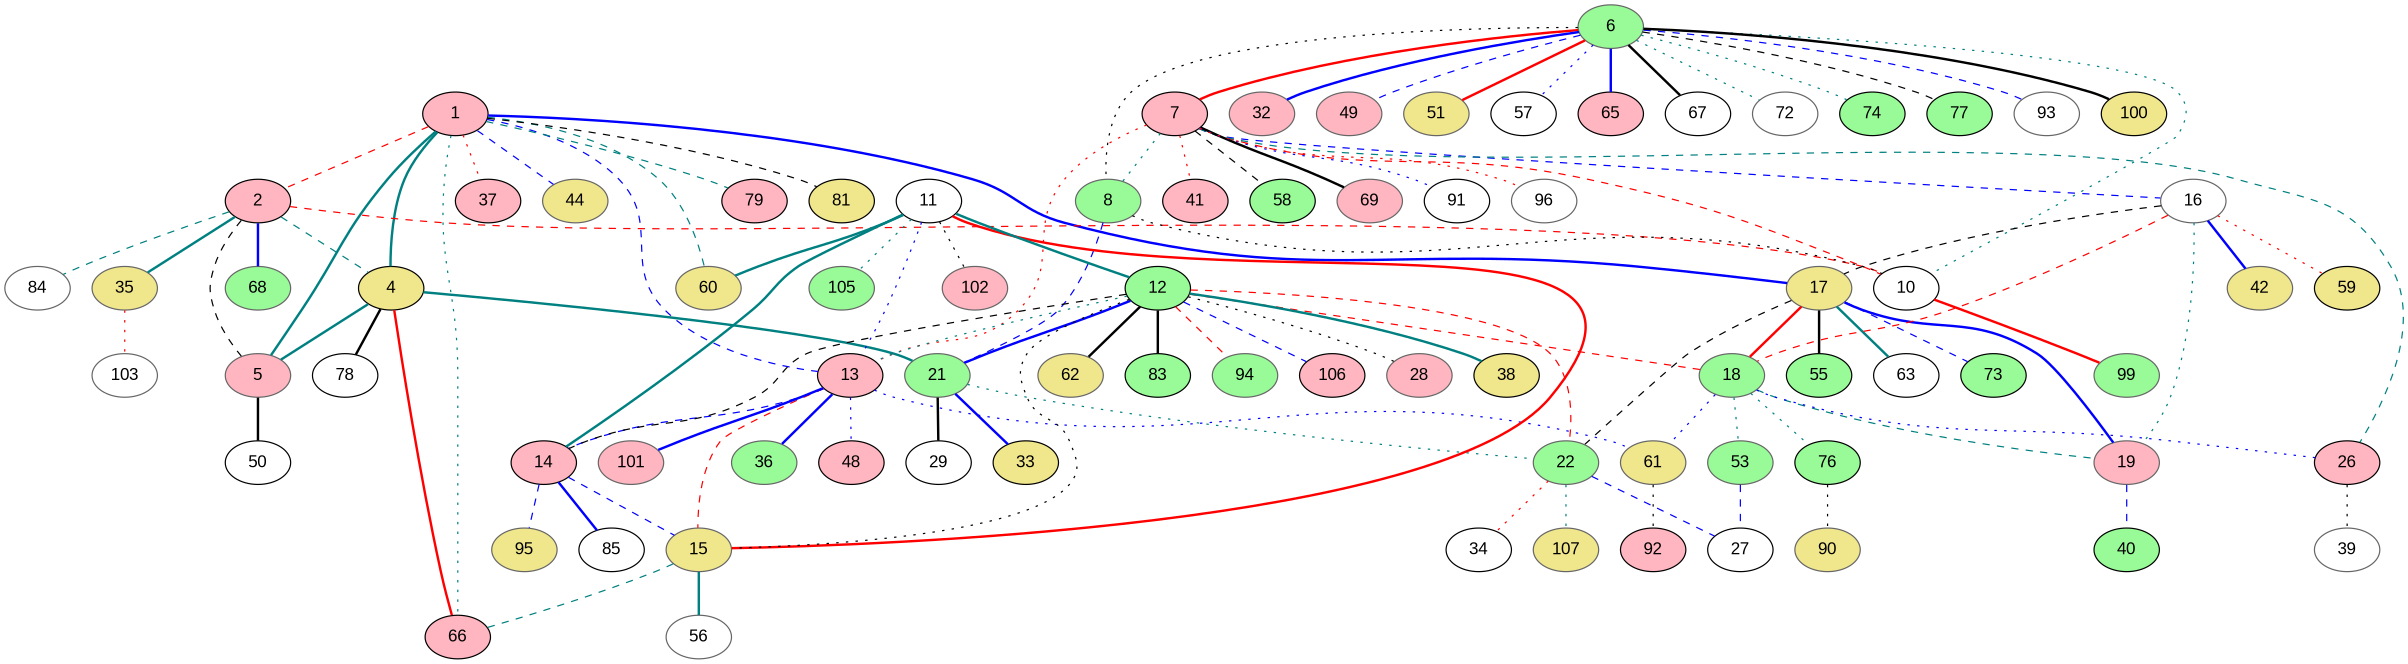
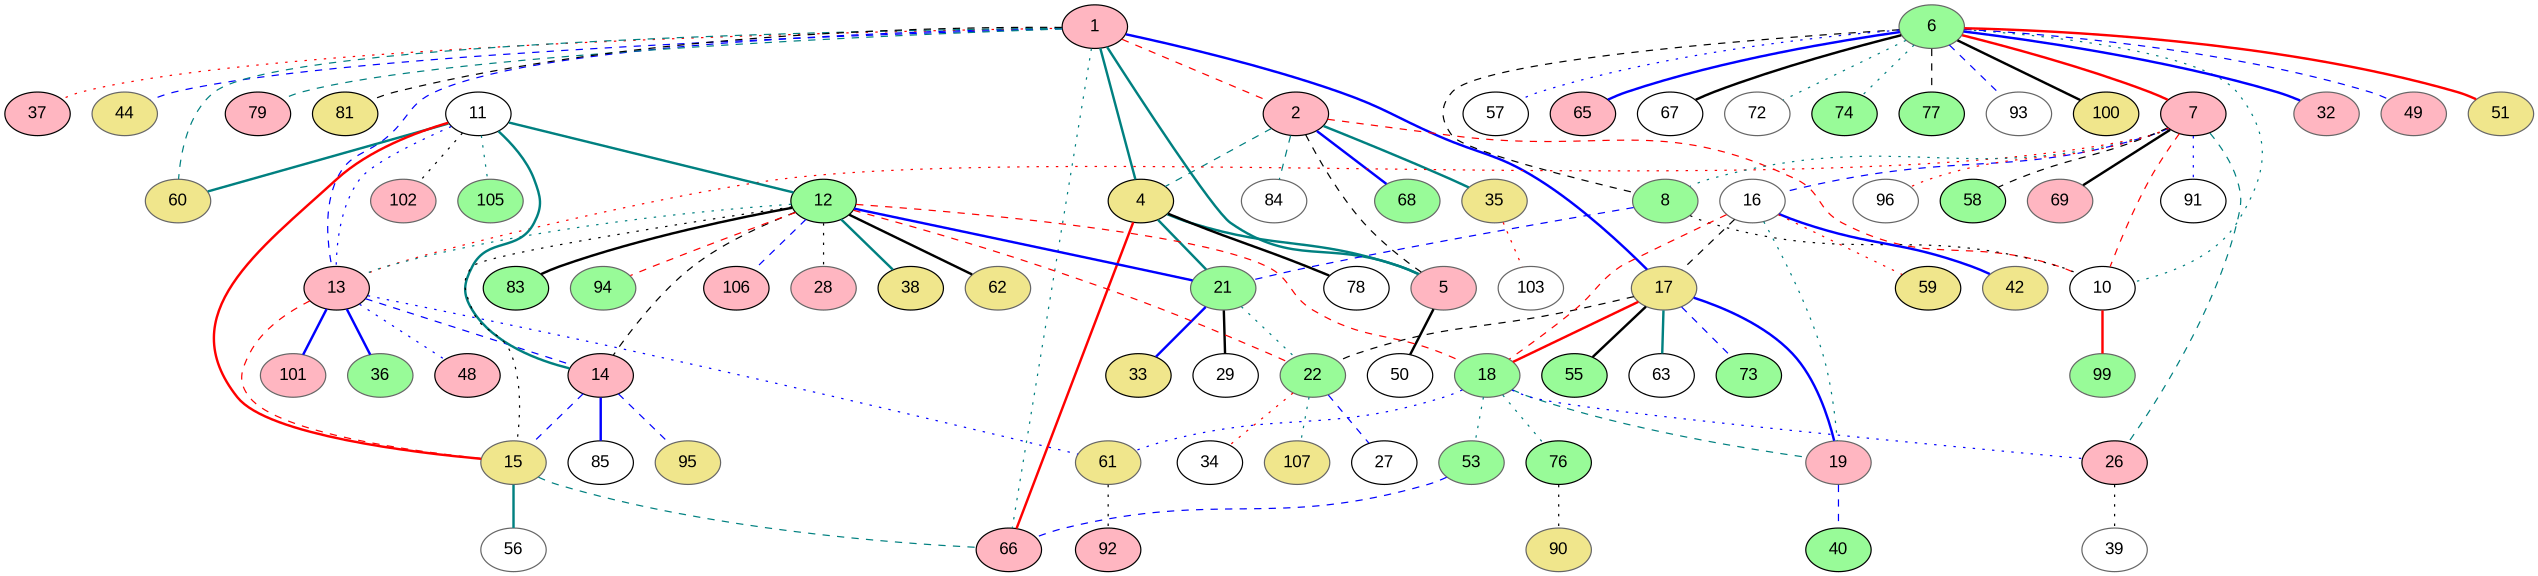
  graph {
    fontname="Liberation Sans"
    node [color=black fillcolor=lightpink fontname="Liberation Sans" style=filled]
    edge [color=blue fontname="Liberation Sans" style=bold]
    1 [super="+3"]
    2 [super="+43"]
    4 [fillcolor=khaki super="+97"]
    5 [color=gray40 super="+54"]
    13 [super="+46"]
    17 [color=gray40 fillcolor=khaki super="+64"]
    37
    44 [color=gray40 fillcolor=khaki]
    60 [color=gray40 fillcolor=khaki]
    66 [super="+71"]
    79
    81 [fillcolor=khaki]
    10 [fillcolor=white super="+45"]
    35 [color=gray40 fillcolor=khaki]
    68 [color=gray40 fillcolor=palegreen]
    84 [color=gray40 fillcolor=white]
    21 [color=gray40 fillcolor=palegreen super="+23"]
    78 [fillcolor=white super="+86"]
    50 [fillcolor=white]
    14 [super="+70"]
    15 [color=gray40 fillcolor=khaki super="+31"]
    36 [color=gray40 fillcolor=palegreen]
    48
    61 [color=gray40 fillcolor=khaki]
    101 [color=gray40]
    18 [color=gray40 fillcolor=palegreen super="+52"]
    22 [color=gray40 fillcolor=palegreen super="+24"]
    19 [color=gray40 super="+104"]
    55 [fillcolor=palegreen]
    63 [fillcolor=white]
    73 [fillcolor=palegreen]
    99 [color=gray40 fillcolor=palegreen]
    103 [color=gray40 fillcolor=white]
    29 [fillcolor=white]
    33 [fillcolor=khaki]
    6 [color=gray40 fillcolor=palegreen super="+30"]
    7 [super="+47"]
    8 [color=gray40 fillcolor=palegreen super="+9"]
    32 [color=gray40 super="+89"]
    49 [color=gray40]
    51 [color=gray40 fillcolor=khaki]
    57 [fillcolor=white super="+75"]
    65
    67 [fillcolor=white]
    72 [color=gray40 fillcolor=white super="+80"]
    74 [fillcolor=palegreen]
    77 [fillcolor=palegreen]
    93 [color=gray40 fillcolor=white]
    100 [fillcolor=khaki]
    16 [color=gray40 fillcolor=white super="+20"]
    26
-   41
    58 [fillcolor=palegreen]
    69 [color=gray40]
    91 [fillcolor=white]
    96 [color=gray40 fillcolor=white]
    42 [color=gray40 fillcolor=khaki]
    59 [fillcolor=khaki]
    39 [color=gray40 fillcolor=white]
    11 [fillcolor=white super="+82"]
    12 [fillcolor=palegreen super="+25"]
    102 [color=gray40]
    105 [color=gray40 fillcolor=palegreen]
    28 [color=gray40]
    38 [fillcolor=khaki]
    62 [color=gray40 fillcolor=khaki]
    83 [fillcolor=palegreen]
    94 [color=gray40 fillcolor=palegreen]
    106
    85 [fillcolor=white]
    95 [color=gray40 fillcolor=khaki]
    56 [color=gray40 fillcolor=white]
    53 [color=gray40 fillcolor=palegreen super="+87"]
    76 [fillcolor=palegreen]
    27 [fillcolor=white]
    34 [fillcolor=white super="+88"]
    107 [color=gray40 fillcolor=khaki]
    92
    40 [fillcolor=palegreen]
    90 [color=gray40 fillcolor=khaki]
    1 -- 2 [color=red style=dashed weight=2]
    1 -- 4 [color=teal weight=2]
    1 -- 5 [color=teal weight=2]
    1 -- 13 [style=dashed]
    1 -- 17
    1 -- 37 [color=red style=dotted]
    1 -- 44 [style=dashed]
    1 -- 60 [color=teal style=dashed]
    1 -- 66 [color=teal style=dotted]
    1 -- 79 [color=teal style=dashed]
    1 -- 81 [color=black style=dashed]
    2 -- 4 [color=teal style=dashed]
    2 -- 5 [color=black style=dashed]
    2 -- 10 [color=red style=dashed]
    2 -- 35 [color=teal]
    2 -- 68
    2 -- 84 [color=teal style=dashed]
    4 -- 5 [color=teal]
    4 -- 66 [color=red]
    4 -- 21 [color=teal]
    4 -- 78 [color=black]
    5 -- 50 [color=black]
    13 -- 14 [style=dashed]
    13 -- 15 [color=red style=dashed]
    13 -- 36
    13 -- 48 [style=dotted]
    13 -- 61 [style=dotted]
    13 -- 101
    17 -- 18 [color=red]
    17 -- 22 [color=black style=dashed]
    17 -- 19
    17 -- 55 [color=black]
    17 -- 63 [color=teal]
    17 -- 73 [style=dashed]
    10 -- 99 [color=red]
    35 -- 103 [color=red style=dotted]
    21 -- 22 [color=teal style=dotted weight=4]
    21 -- 29 [color=black]
    21 -- 33
    14 -- 15 [style=dashed]
    14 -- 85
    14 -- 95 [style=dashed]
    15 -- 66 [color=teal style=dashed]
    15 -- 56 [color=teal]
    61 -- 92 [color=black style=dotted]
    18 -- 61 [style=dotted]
    18 -- 19 [color=teal style=dashed]
    18 -- 26 [style=dotted]
    18 -- 53 [color=teal style=dotted]
    18 -- 76 [color=teal style=dotted]
    22 -- 27 [style=dashed]
    22 -- 34 [color=red style=dotted]
    22 -- 107 [color=teal style=dotted]
    19 -- 40 [style=dashed]
    6 -- 10 [color=teal style=dotted]
    6 -- 7 [color=red]
-   6 -- 8 [color=black style=dotted weight=2]
+   6 -- 8 [color=black style=dashed weight=2]
    6 -- 32
    6 -- 49 [style=dashed]
    6 -- 51 [color=red]
    6 -- 57 [style=dotted]
    6 -- 65
    6 -- 67 [color=black]
    6 -- 72 [color=teal style=dotted]
    6 -- 74 [color=teal style=dotted]
    6 -- 77 [color=black style=dashed]
    6 -- 93 [style=dashed]
    6 -- 100 [color=black]
    7 -- 13 [color=red style=dotted]
    7 -- 10 [color=red style=dashed]
    7 -- 8 [color=teal style=dotted weight=2]
    7 -- 16 [style=dashed]
    7 -- 26 [color=teal style=dashed]
-   7 -- 41 [color=red style=dotted]
    7 -- 58 [color=black style=dashed]
    7 -- 69 [color=black]
    7 -- 91 [style=dotted]
    7 -- 96 [color=red style=dotted]
    8 -- 10 [color=black style=dotted weight=2]
    8 -- 21 [style=dashed]
    16 -- 17 [color=black style=dashed weight=2]
    16 -- 18 [color=red style=dashed weight=2]
    16 -- 19 [color=teal style=dotted weight=2]
    16 -- 42
    16 -- 59 [color=red style=dotted]
    26 -- 39 [color=black style=dotted]
    11 -- 13 [style=dotted]
    11 -- 60 [color=teal]
    11 -- 14 [color=teal]
    11 -- 15 [color=red]
    11 -- 12 [color=teal]
    11 -- 102 [color=black style=dotted]
    11 -- 105 [color=teal style=dotted]
    12 -- 13 [color=teal style=dotted]
    12 -- 21 [weight=2]
    12 -- 14 [color=black style=dashed]
    12 -- 15 [color=black style=dotted]
    12 -- 18 [color=red style=dashed]
    12 -- 22 [color=red style=dashed weight=2]
    12 -- 28 [color=black style=dotted]
    12 -- 38 [color=teal]
    12 -- 62 [color=black]
    12 -- 83 [color=black]
    12 -- 94 [color=red style=dashed]
    12 -- 106 [style=dashed]
-   53 -- 27 [style=dashed]
+   53 -- 66 [style=dashed]
    76 -- 90 [color=black style=dotted]
  }
